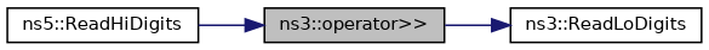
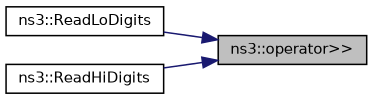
  digraph {
    rankdir=LR
    node [color=black fillcolor=white fontname=Helvetica fontsize=10 shape=record style=filled]
    edge [color=midnightblue fontname=Helvetica fontsize=10 labelfontname=Helvetica labelfontsize=10 style=solid]
    n1 [fillcolor=grey75 fontcolor=black height=0.2 label="ns3::operator\>\>" width=0.4]
    n2 [height=0.2 label="ns3::ReadLoDigits" width=0.4]
-   n3 [height=0.2 label="ns5::ReadHiDigits" width=0.4]
-   n1 -> n2
+   n3 [height=0.2 label="ns3::ReadHiDigits" width=0.4]
+   n2 -> n1
    n3 -> n1
  }
